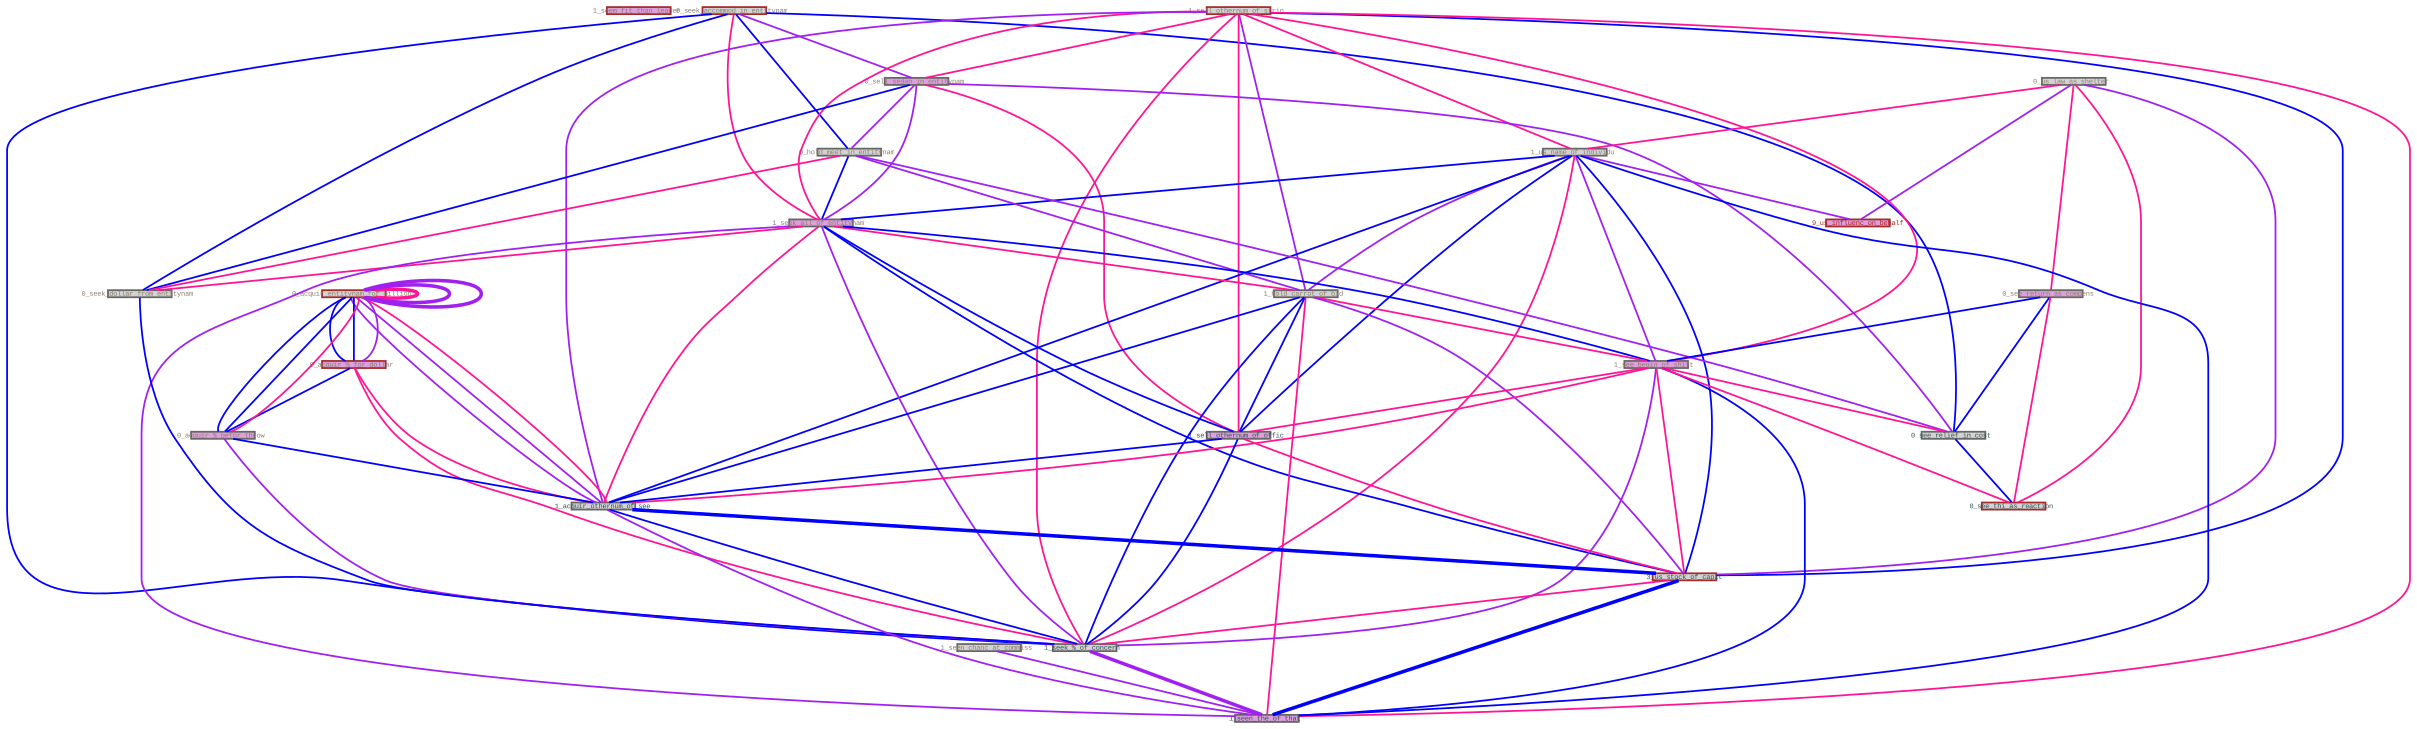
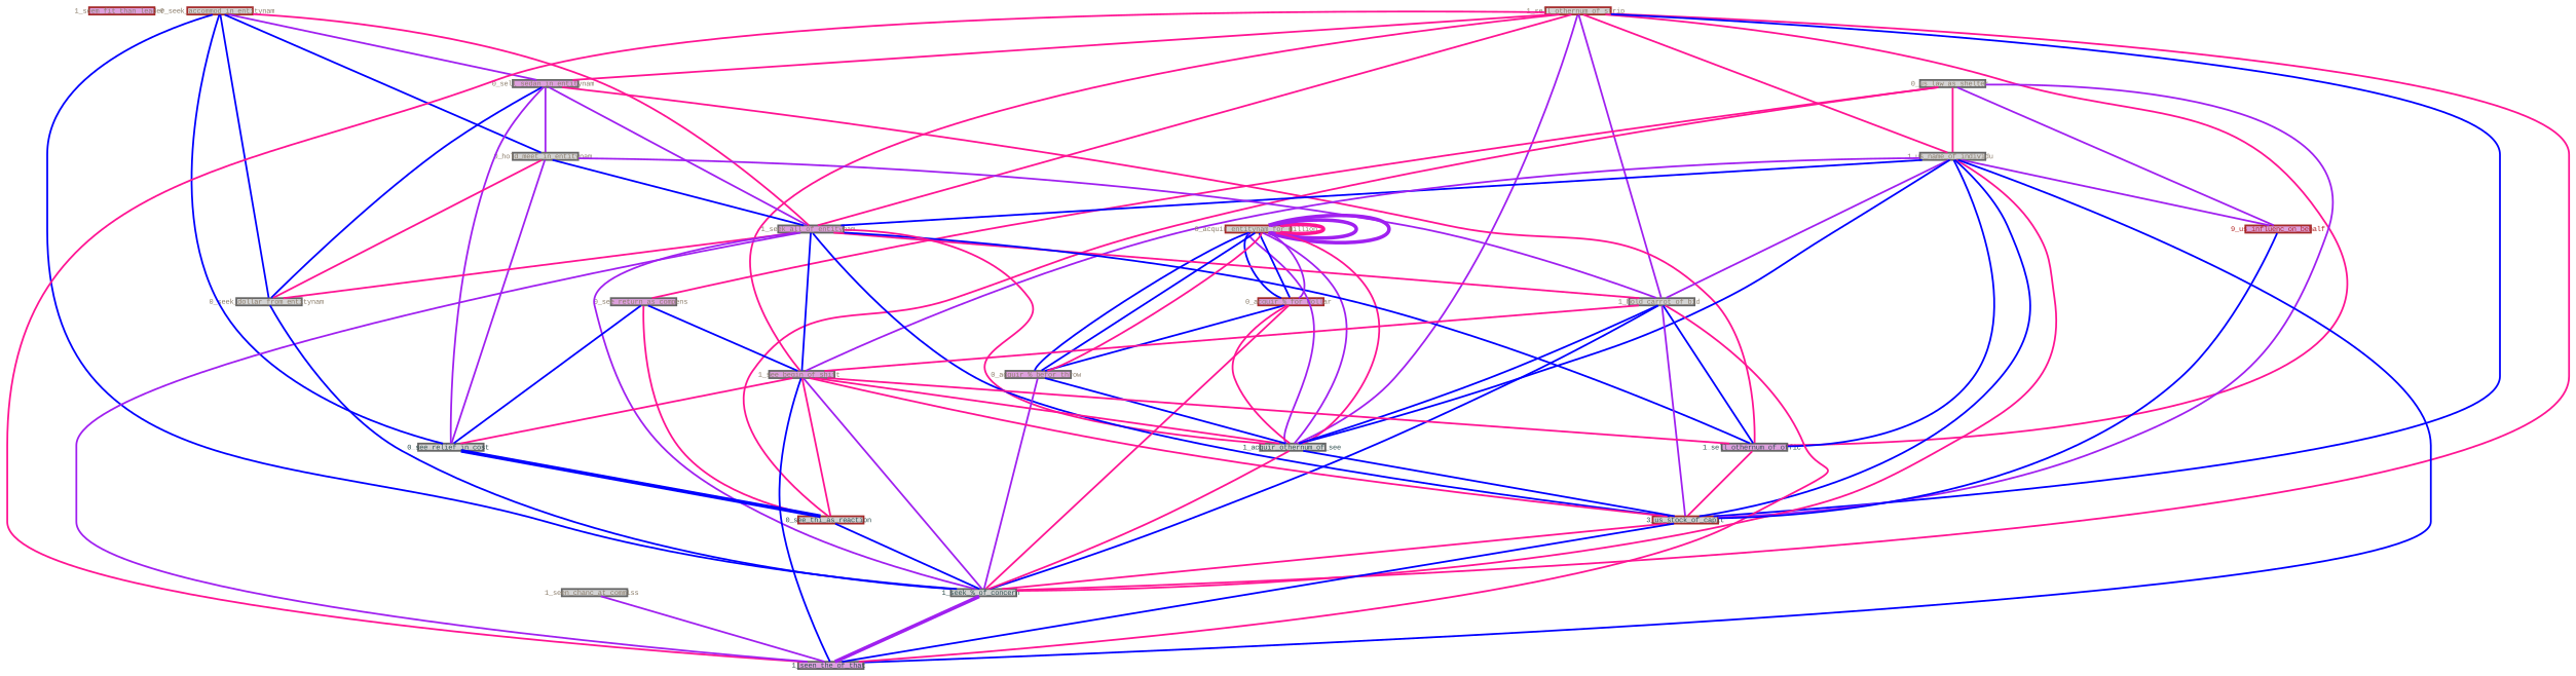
  graph {
    fontname="Liberation Mono"
    node [color=gray40 fillcolor=lightgrey fixedsize=true fontcolor="#8b7d6b" fontname="Liberation Mono" fontsize=4 shape=polygon style=filled]
    edge [color=blue fontname="Liberation Mono" w=1]
    "1_seem_fit_than_leader " [color=brown fillcolor=plum height=.06 width=.5]
    "0_seek_accommod_in_entitynam " [color=brown height=.06 width=.5]
    "1_sell_othernum_of_strip " [color=brown height=.06 width=.5]
    "0_sell_sedan_in_entitynam " [fillcolor=plum height=.06 width=.5]
    "0_us_law_as_shelter " [height=.06 width=.5]
    "1_us_name_of_individu " [height=.06 width=.5]
    "0_hold_meet_in_entitynam " [height=.06 width=.5]
    "1_seen_chanc_at_commiss " [height=.06 width=.5]
    "0_acquir_entitynam_for_million " [color=brown height=.06 width=.5]
    "1_seek_all_of_entitynam " [fillcolor=plum height=.06 width=.5]
    "0_acquir_%_for_dollar " [color=brown fillcolor=plum height=.06 width=.5]
    "0_see_return_as_compens " [fillcolor=plum height=.06 width=.5]
    "0_acquir_%_befor_throw " [fillcolor=plum height=.06 width=.5]
    "0_seek_dollar_from_entitynam " [height=.06 width=.5]
    "1_hold_carrot_of_bid " [height=.06 width=.5]
    "1_see_begin_of_shift " [fillcolor=plum height=.06 width=.5]
    n17 [color=brown fillcolor=plum fontcolor="#b22222" height=.06 label="9_us_influenc_on_behalf" width=.5]
    "0_see_relief_in_cost " [fontcolor="#2f4f4f" height=.06 width=.5]
    "1_seek_%_of_concern " [fontcolor="#2f4f4f" height=.06 width=.5]
    "1_sell_othernum_of_offic " [fillcolor=plum fontcolor="#2f4f4f" height=.06 width=.5]
    n21 [fontcolor="#2f4f4f" height=.06 label="1_acquir_othernum_of_see" width=.5]
    n22 [color=brown fontcolor="#2f4f4f" height=.06 label="3_us_stock_of_capit" width=.5]
    "1_seen_the_of_that " [fillcolor=plum fontcolor="#2f4f4f" height=.06 width=.5]
    "0_see_thi_as_reaction " [color=brown fontcolor="#2f4f4f" height=.06 width=.5]
    subgraph sub_1 {
      "1_seem_fit_than_leader "
      "0_seek_accommod_in_entitynam "
      "1_sell_othernum_of_strip "
      "0_sell_sedan_in_entitynam "
      "0_us_law_as_shelter "
      "1_us_name_of_individu "
      "0_hold_meet_in_entitynam "
      "1_seen_chanc_at_commiss "
      "0_acquir_entitynam_for_million "
      "1_seek_all_of_entitynam "
      "0_acquir_%_for_dollar "
      "0_see_return_as_compens "
      "0_acquir_%_befor_throw "
      "0_seek_dollar_from_entitynam "
      "1_hold_carrot_of_bid "
      "1_see_begin_of_shift "
    }
    subgraph sub_2 {
      n17
    }
    "0_seek_accommod_in_entitynam " -- "0_sell_sedan_in_entitynam " [color=purple w=2]
    "0_seek_accommod_in_entitynam " -- "0_hold_meet_in_entitynam " [w=2]
    "0_seek_accommod_in_entitynam " -- "1_seek_all_of_entitynam " [color=deeppink w=2]
    "0_seek_accommod_in_entitynam " -- "0_seek_dollar_from_entitynam " [w=2]
    "0_seek_accommod_in_entitynam " -- "0_see_relief_in_cost "
    "0_seek_accommod_in_entitynam " -- "1_seek_%_of_concern "
    "1_sell_othernum_of_strip " -- "0_sell_sedan_in_entitynam " [color=deeppink]
    "1_sell_othernum_of_strip " -- "1_us_name_of_individu " [color=deeppink]
    "1_sell_othernum_of_strip " -- "1_seek_all_of_entitynam " [color=deeppink]
    "1_sell_othernum_of_strip " -- "1_hold_carrot_of_bid " [color=purple]
    "1_sell_othernum_of_strip " -- "1_see_begin_of_shift " [color=deeppink]
    "1_sell_othernum_of_strip " -- "1_seek_%_of_concern " [color=deeppink]
    "1_sell_othernum_of_strip " -- "1_sell_othernum_of_offic " [color=deeppink w=3]
    "1_sell_othernum_of_strip " -- n21 [color=purple w=2]
    "1_sell_othernum_of_strip " -- n22
    "1_sell_othernum_of_strip " -- "1_seen_the_of_that " [color=deeppink]
    "0_sell_sedan_in_entitynam " -- "0_hold_meet_in_entitynam " [color=purple w=2]
    "0_sell_sedan_in_entitynam " -- "1_seek_all_of_entitynam " [color=purple]
    "0_sell_sedan_in_entitynam " -- "0_seek_dollar_from_entitynam "
    "0_sell_sedan_in_entitynam " -- "0_see_relief_in_cost " [color=purple]
    "0_sell_sedan_in_entitynam " -- "1_sell_othernum_of_offic " [color=deeppink]
    "0_us_law_as_shelter " -- "1_us_name_of_individu " [color=deeppink]
    "0_us_law_as_shelter " -- "0_see_return_as_compens " [color=deeppink]
    "0_us_law_as_shelter " -- n17 [color=purple]
    "0_us_law_as_shelter " -- n22 [color=purple]
    "0_us_law_as_shelter " -- "0_see_thi_as_reaction " [color=deeppink]
    "1_us_name_of_individu " -- "1_seek_all_of_entitynam "
    "1_us_name_of_individu " -- "1_hold_carrot_of_bid " [color=purple]
    "1_us_name_of_individu " -- "1_see_begin_of_shift " [color=purple]
    "1_us_name_of_individu " -- n17 [color=purple]
    "1_us_name_of_individu " -- "1_seek_%_of_concern " [color=deeppink]
    "1_us_name_of_individu " -- "1_sell_othernum_of_offic "
    "1_us_name_of_individu " -- n21
    "1_us_name_of_individu " -- n22 [w=2]
    "1_us_name_of_individu " -- "1_seen_the_of_that "
    "0_hold_meet_in_entitynam " -- "1_seek_all_of_entitynam "
    "0_hold_meet_in_entitynam " -- "0_seek_dollar_from_entitynam " [color=deeppink]
    "0_hold_meet_in_entitynam " -- "1_hold_carrot_of_bid " [color=purple]
    "0_hold_meet_in_entitynam " -- "0_see_relief_in_cost " [color=purple]
    "1_seen_chanc_at_commiss " -- "1_seen_the_of_that " [color=purple]
    "0_acquir_entitynam_for_million " -- "0_acquir_entitynam_for_million " [color=deeppink style=bold w=4]
    "0_acquir_entitynam_for_million " -- "0_acquir_entitynam_for_million " [color=purple style=bold w=4]
    "0_acquir_entitynam_for_million " -- "0_acquir_entitynam_for_million " [color=purple style=bold w=4]
    "0_acquir_entitynam_for_million " -- "0_acquir_%_for_dollar " [w=2]
    "0_acquir_entitynam_for_million " -- "0_acquir_%_befor_throw "
    "0_acquir_entitynam_for_million " -- n21 [color=purple]
    "0_acquir_entitynam_for_million " -- n21 [color=purple]
    "0_acquir_entitynam_for_million " -- n21 [color=deeppink]
    "1_seek_all_of_entitynam " -- "0_seek_dollar_from_entitynam " [color=deeppink w=2]
    "1_seek_all_of_entitynam " -- "1_hold_carrot_of_bid " [color=deeppink]
    "1_seek_all_of_entitynam " -- "1_see_begin_of_shift "
    "1_seek_all_of_entitynam " -- "1_seek_%_of_concern " [color=purple w=2]
    "1_seek_all_of_entitynam " -- "1_sell_othernum_of_offic "
    "1_seek_all_of_entitynam " -- n21 [color=deeppink]
    "1_seek_all_of_entitynam " -- n22
    "1_seek_all_of_entitynam " -- "1_seen_the_of_that " [color=purple]
    "0_acquir_%_for_dollar " -- "0_acquir_entitynam_for_million " [w=2]
    "0_acquir_%_for_dollar " -- "0_acquir_entitynam_for_million " [color=purple w=2]
    "0_acquir_%_for_dollar " -- "0_acquir_%_befor_throw " [w=2]
    "0_acquir_%_for_dollar " -- "1_seek_%_of_concern " [color=deeppink]
    "0_acquir_%_for_dollar " -- n21 [color=deeppink]
    "0_see_return_as_compens " -- "1_see_begin_of_shift "
    "0_see_return_as_compens " -- "0_see_relief_in_cost "
    "0_see_return_as_compens " -- "0_see_thi_as_reaction " [color=deeppink w=2]
    "0_acquir_%_befor_throw " -- "0_acquir_entitynam_for_million "
    "0_acquir_%_befor_throw " -- "0_acquir_entitynam_for_million " [color=deeppink]
    "0_acquir_%_befor_throw " -- "1_seek_%_of_concern " [color=purple]
    "0_acquir_%_befor_throw " -- n21
    "0_seek_dollar_from_entitynam " -- "1_seek_%_of_concern "
    "1_hold_carrot_of_bid " -- "1_see_begin_of_shift " [color=deeppink]
    "1_hold_carrot_of_bid " -- "1_seek_%_of_concern "
    "1_hold_carrot_of_bid " -- "1_sell_othernum_of_offic "
    "1_hold_carrot_of_bid " -- n21
    "1_hold_carrot_of_bid " -- n22 [color=purple]
    "1_hold_carrot_of_bid " -- "1_seen_the_of_that " [color=deeppink]
    "1_see_begin_of_shift " -- "0_see_relief_in_cost " [color=deeppink]
    "1_see_begin_of_shift " -- "1_seek_%_of_concern " [color=purple]
    "1_see_begin_of_shift " -- "1_sell_othernum_of_offic " [color=deeppink]
    "1_see_begin_of_shift " -- n21 [color=deeppink]
    "1_see_begin_of_shift " -- n22 [color=deeppink]
    "1_see_begin_of_shift " -- "1_seen_the_of_that "
    "1_see_begin_of_shift " -- "0_see_thi_as_reaction " [color=deeppink]
-   "0_see_relief_in_cost " -- "0_see_thi_as_reaction "
+   n17 -- n22
+   "0_see_relief_in_cost " -- "0_see_thi_as_reaction " [style=bold]
    "1_seek_%_of_concern " -- "1_seen_the_of_that " [color=purple style=bold]
-   "1_sell_othernum_of_offic " -- "1_seek_%_of_concern "
-   "1_sell_othernum_of_offic " -- n21 [w=2]
+   "0_see_thi_as_reaction " -- "1_seek_%_of_concern "
    "1_sell_othernum_of_offic " -- n22 [color=deeppink]
-   n21 -- "1_seek_%_of_concern "
-   n21 -- n22 [style=bold]
-   n21 -- "1_seen_the_of_that " [color=purple]
+   n21 -- "1_seek_%_of_concern " [color=deeppink]
+   n21 -- n22
    n22 -- "1_seek_%_of_concern " [color=deeppink]
-   n22 -- "1_seen_the_of_that " [style=bold]
+   n22 -- "1_seen_the_of_that "
  }
